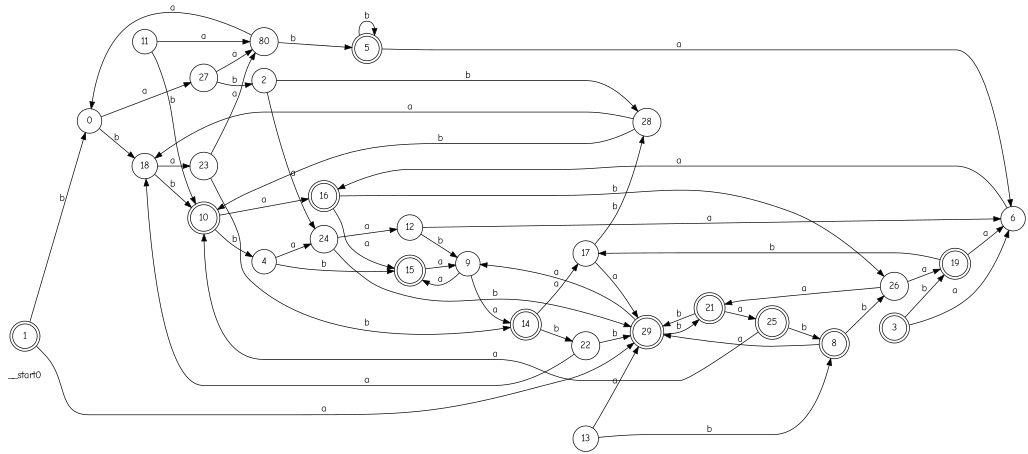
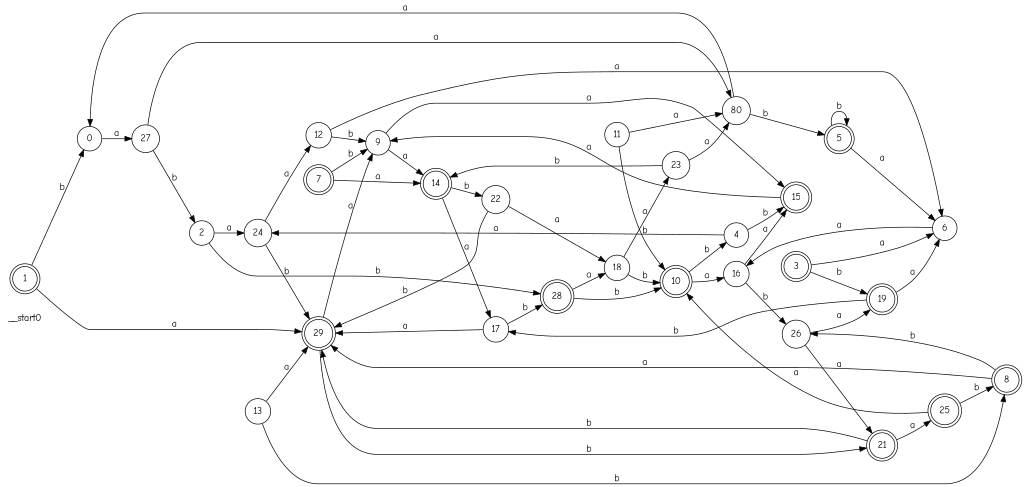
  digraph {
    fontname="Comic Neue"
    rankdir=LR
    node [fontname="Comic Neue" shape=circle color=black fillcolor=white style=filled]
    edge [fontname="Comic Neue"]
    __start0 [shape=none color="" fillcolor="" style=""]
    n2 [label=0]
    n3 [label=18]
    n4 [label=27]
    n5 [label=10 shape=doublecircle style="rounded,filled"]
    n6 [label=23]
    n7 [label=2]
    n8 [label=80]
    n9 [label=1 shape=doublecircle style="rounded,filled"]
    n10 [label=29 shape=doublecircle style="rounded,filled"]
    n11 [label=9]
    n12 [label=21 shape=doublecircle style="rounded,filled"]
    n13 [label=24]
-   n14 [label=28]
+   n14 [label=28 shape=doublecircle]
    n15 [label=12 style="rounded,filled"]
    n16 [label=3 shape=doublecircle style="rounded,filled"]
    n17 [label=6]
    n18 [label=19 shape=doublecircle style="rounded,filled"]
-   n19 [label=16 shape=doublecircle]
+   n19 [label=16]
    n20 [label=17]
    n21 [label=4]
    n22 [label=15 shape=doublecircle style="rounded,filled"]
    n23 [label=5 shape=doublecircle style="rounded,filled"]
    n24 [label=26]
+   n25 [label=7 shape=doublecircle style="rounded,filled"]
    n26 [label=14 shape=doublecircle]
    n27 [label=22]
    n28 [label=8 shape=doublecircle style="rounded,filled"]
    n29 [label=11]
    n30 [label=13]
    n31 [label=25 shape=doublecircle style="rounded,filled"]
-   n2 -> n3 [label=b]
    n2 -> n4 [label=a]
    n3 -> n5 [label=b]
    n3 -> n6 [label=a]
    n4 -> n7 [label=b]
    n4 -> n8 [label=a]
    n5 -> n19 [label=a]
    n5 -> n21 [label=b]
    n6 -> n8 [label=a]
    n6 -> n26 [label=b]
    n7 -> n13 [label=a]
    n7 -> n14 [label=b]
    n8 -> n2 [label=a]
    n8 -> n23 [label=b]
    n9 -> n2 [label=b]
    n9 -> n10 [label=a]
    n10 -> n11 [label=a]
    n10 -> n12 [label=b]
    n11 -> n22 [label=a]
    n11 -> n26 [label=a]
    n12 -> n10 [label=b]
    n12 -> n31 [label=a]
    n13 -> n10 [label=b]
    n13 -> n15 [label=a]
    n14 -> n3 [label=a]
    n14 -> n5 [label=b]
    n15 -> n11 [label=b]
    n15 -> n17 [label=a]
    n16 -> n17 [label=a]
    n16 -> n18 [label=b]
    n17 -> n19 [label=a]
    n18 -> n17 [label=a]
    n18 -> n20 [label=b]
    n19 -> n22 [label=a]
    n19 -> n24 [label=b]
    n20 -> n10 [label=a]
    n20 -> n14 [label=b]
    n21 -> n13 [label=a]
    n21 -> n22 [label=b]
    n22 -> n11 [label=a]
    n23 -> n17 [label=a]
    n23 -> n23 [label=b]
    n24 -> n12 [label=a]
    n24 -> n18 [label=a]
+   n25 -> n11 [label=b]
+   n25 -> n26 [label=a]
    n26 -> n20 [label=a]
    n26 -> n27 [label=b]
    n27 -> n3 [label=a]
    n27 -> n10 [label=b]
    n28 -> n10 [label=a]
    n28 -> n24 [label=b]
    n29 -> n5 [label=b]
    n29 -> n8 [label=a]
    n30 -> n10 [label=a]
    n30 -> n28 [label=b]
    n31 -> n5 [label=a]
    n31 -> n28 [label=b]
  }
